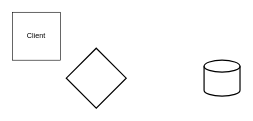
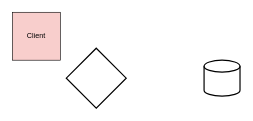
  <mxCell id="0" />
  <mxCell id="1" parent="0" />
- <mxCell id="2" value="Client" style="whiteSpace=wrap;html=1;aspect=fixed;" vertex="1" parent="1"><mxGeometry x="20" y="20" width="80" height="80" as="geometry" /></mxCell>
+ <mxCell id="2" value="Client" style="whiteSpace=wrap;html=1;aspect=fixed;fillColor=#f8cecc;" vertex="1" parent="1"><mxGeometry x="20" y="20" width="80" height="80" as="geometry" /></mxCell>
  <mxCell id="3" value="" style="strokeWidth=2;html=1;shape=mxgraph.flowchart.database;whiteSpace=wrap;" vertex="1" parent="1"><mxGeometry x="340" y="100" width="60" height="60" as="geometry" /></mxCell>
  <mxCell id="4" value="" style="strokeWidth=2;html=1;shape=mxgraph.flowchart.decision;whiteSpace=wrap;" vertex="1" parent="1"><mxGeometry x="110" y="80" width="100" height="100" as="geometry" /></mxCell>
